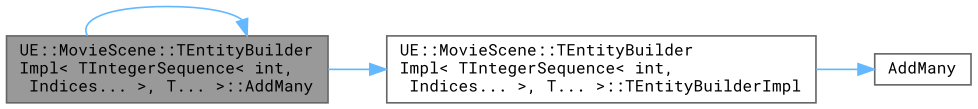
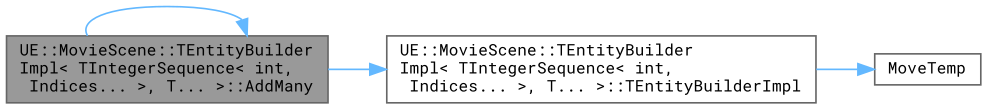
  digraph {
    rankdir=LR
    fontname="Roboto Mono"
    node [color=grey40 fillcolor=white fontname="Roboto Mono" fontsize=10 shape=box style=filled]
    edge [color=steelblue1 fontname="Roboto Mono" fontsize=10 labelfontname=Helvetica labelfontsize=10 style=solid]
    n1 [color=gray40 fillcolor=grey60 fontcolor=black height=0.2 label="UE::MovieScene::TEntityBuilder\lImpl\< TIntegerSequence\< int,\l Indices... \>, T... \>::AddMany" width=0.4]
    n2 [height=0.2 label="UE::MovieScene::TEntityBuilder\lImpl\< TIntegerSequence\< int,\l Indices... \>, T... \>::TEntityBuilderImpl" width=0.4]
-   n3 [height=0.2 label=AddMany width=0.4]
+   n3 [height=0.2 label=MoveTemp width=0.4]
    n1 -> n1
    n1 -> n2
    n2 -> n3
  }
